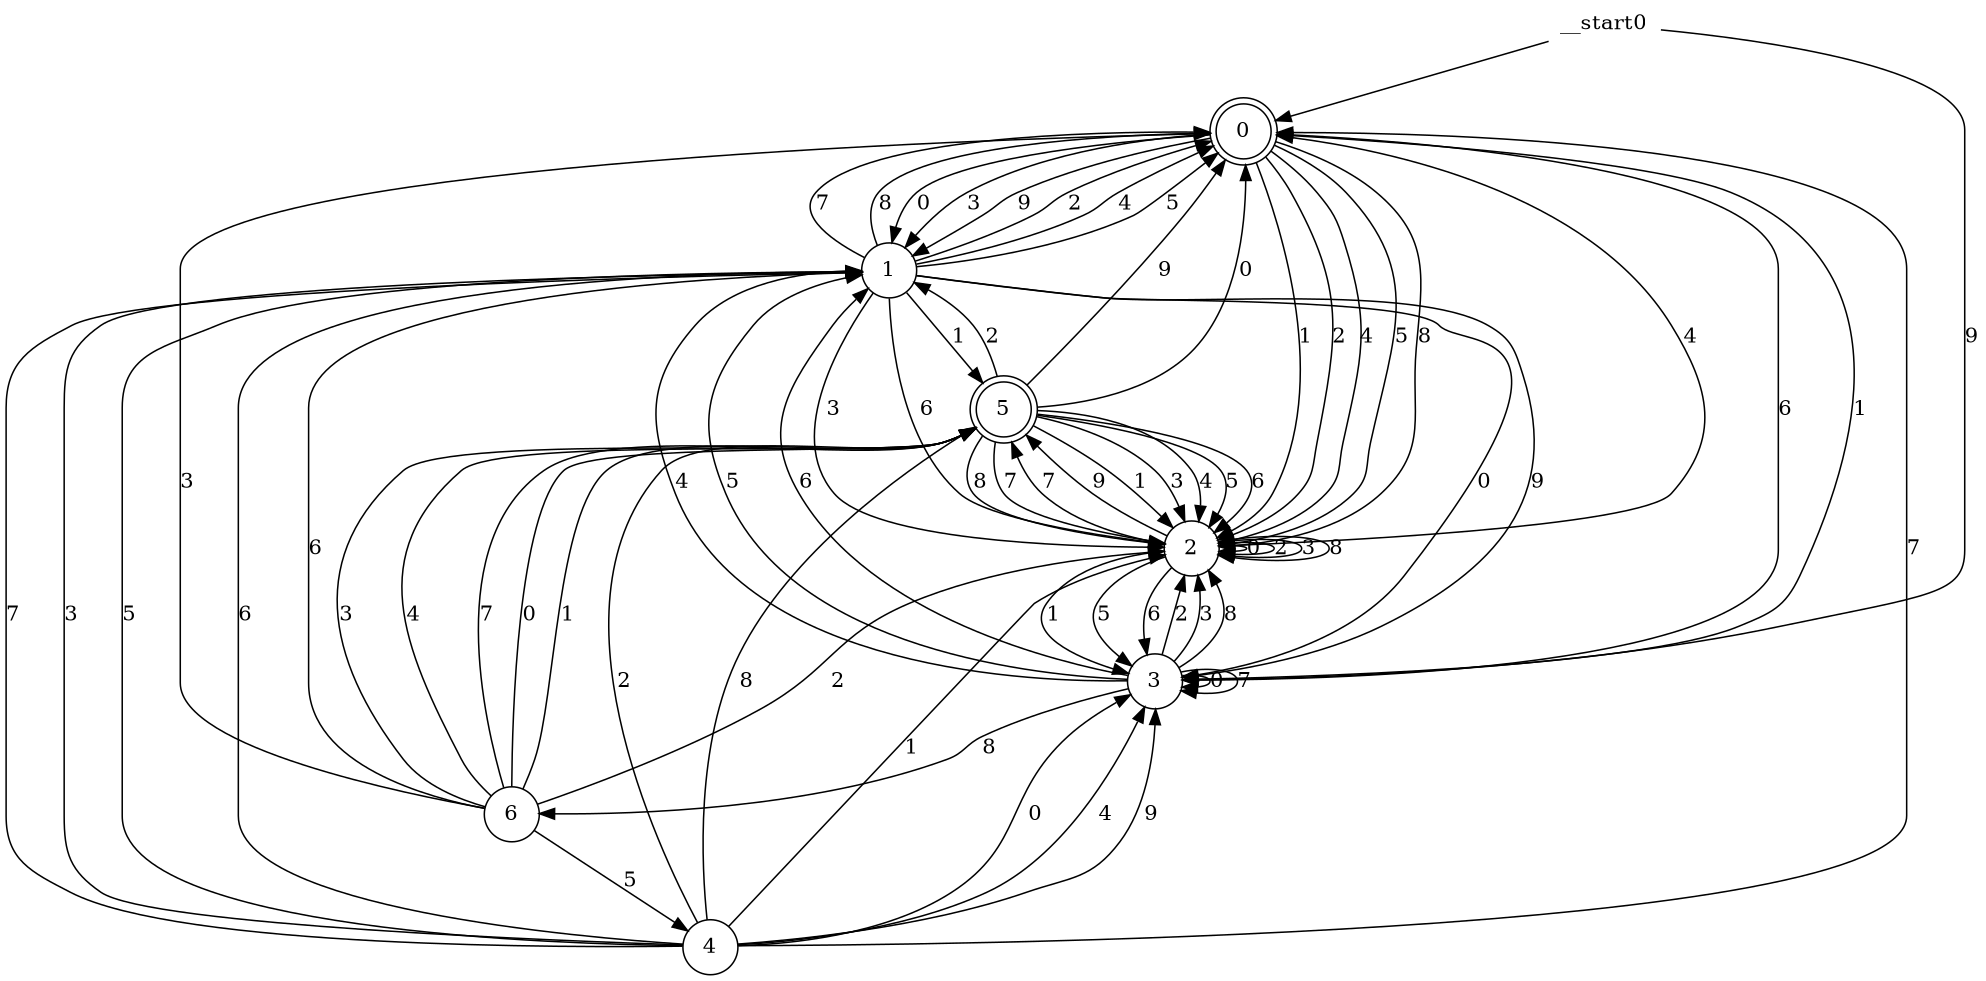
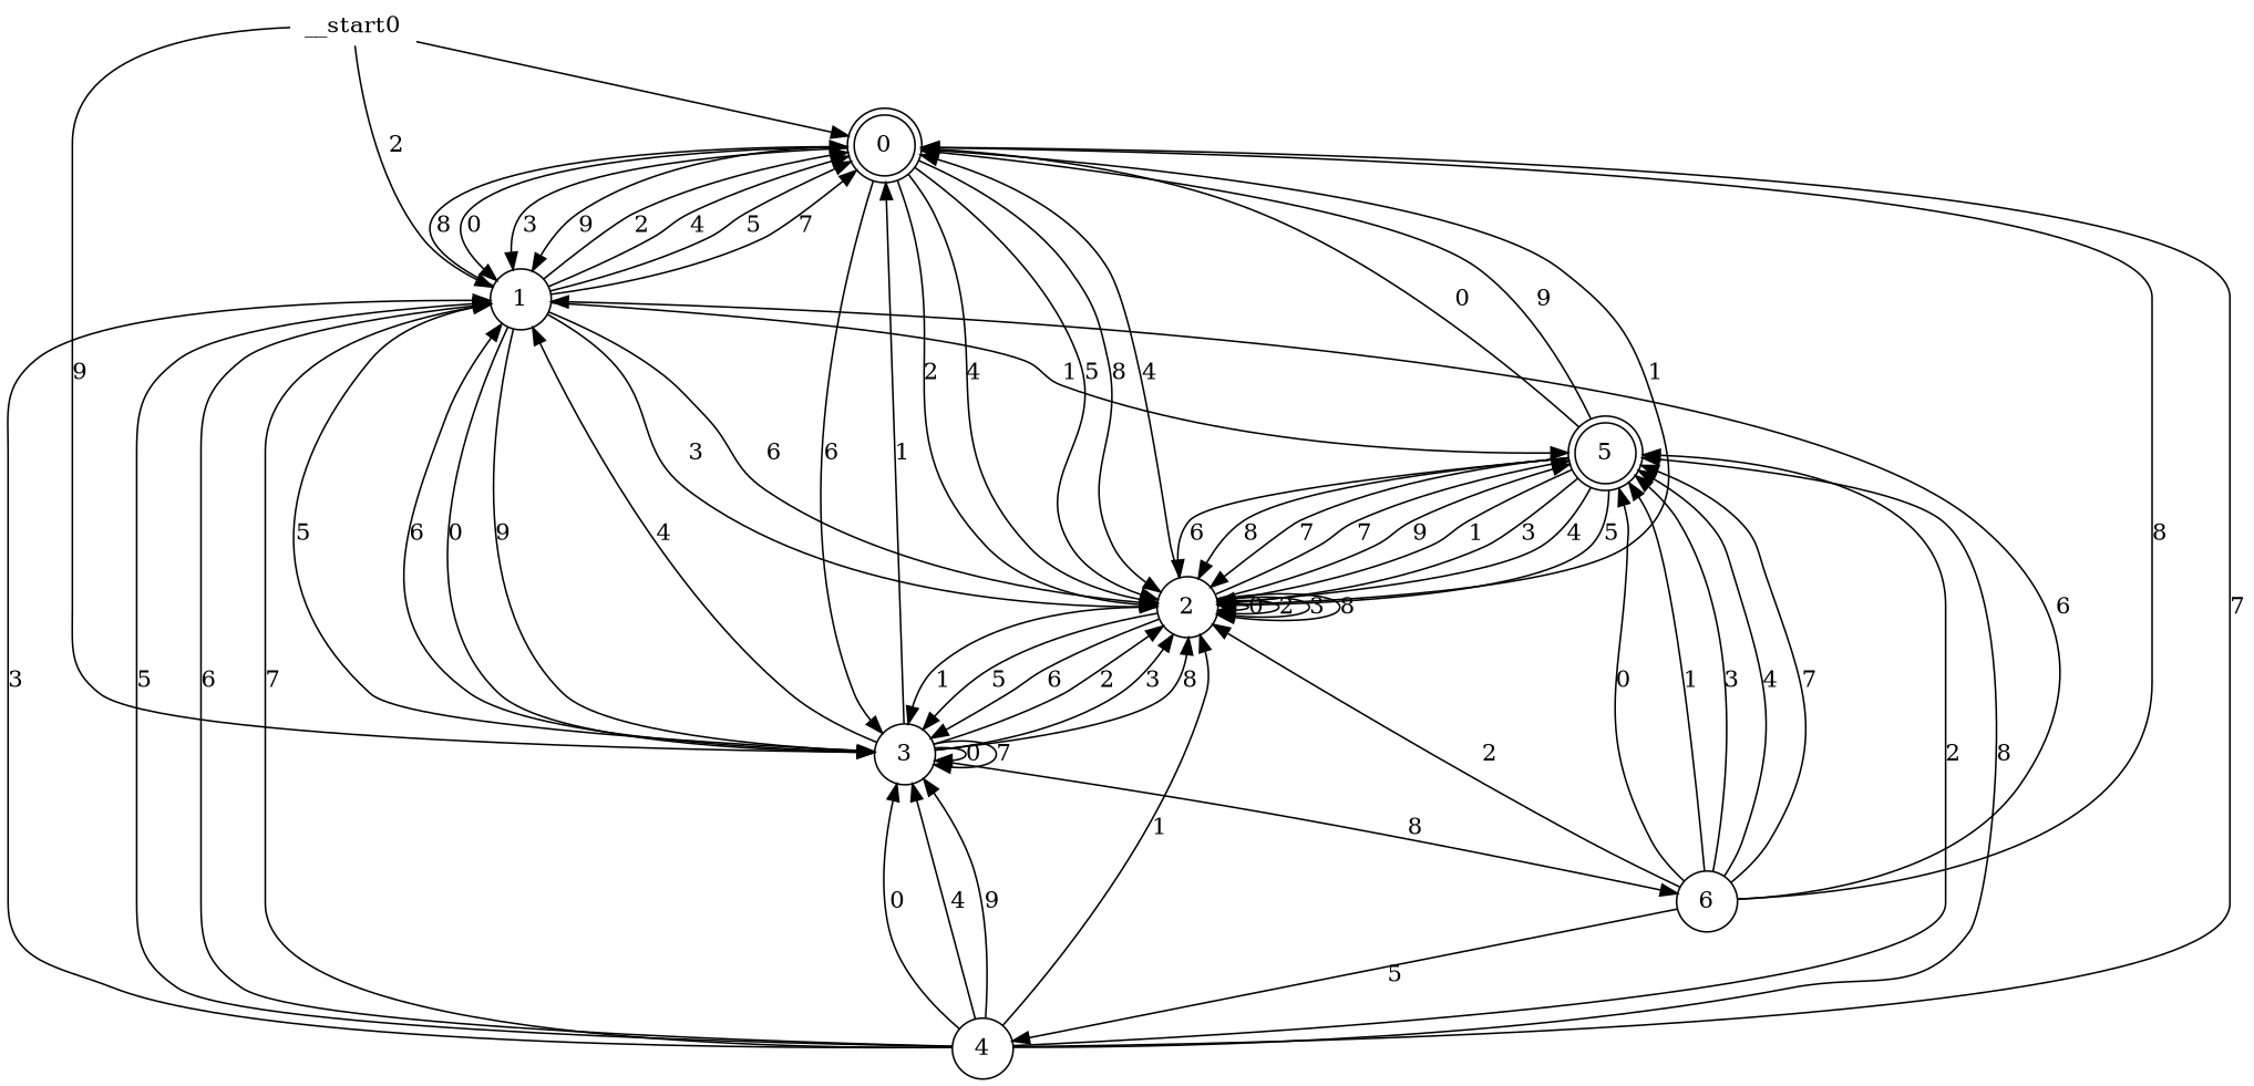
  digraph {
    node [shape=circle]
    n1 [label=0 shape=doublecircle]
    n2 [label=1]
    n3 [label=2]
    n4 [label=3]
    n5 [label=5 shape=doublecircle]
    n6 [label=6]
    n7 [label=4]
    __start0 [height=0 shape=none width=0]
    n1 -> n2 [label=0]
    n1 -> n2 [label=3]
    n1 -> n2 [label=9]
    n1 -> n3 [label=1]
    n1 -> n3 [label=2]
    n1 -> n3 [label=4]
    n1 -> n3 [label=5]
    n1 -> n3 [label=8]
    n1 -> n4 [label=6]
    n2 -> n1 [label=2]
    n2 -> n1 [label=4]
    n2 -> n1 [label=5]
    n2 -> n1 [label=7]
    n2 -> n1 [label=8]
    n2 -> n3 [label=3]
    n2 -> n3 [label=6]
    n2 -> n4 [label=0]
    n2 -> n4 [label=9]
    n2 -> n5 [label=1]
    n3 -> n1 [label=4]
    n3 -> n3 [label=0]
    n3 -> n3 [label=2]
    n3 -> n3 [label=3]
    n3 -> n3 [label=8]
    n3 -> n4 [label=1]
    n3 -> n4 [label=5]
    n3 -> n4 [label=6]
    n3 -> n5 [label=7]
    n3 -> n5 [label=9]
    n4 -> n1 [label=1]
    n4 -> n2 [label=4]
    n4 -> n2 [label=5]
    n4 -> n2 [label=6]
    n4 -> n3 [label=2]
    n4 -> n3 [label=3]
    n4 -> n3 [label=8]
    n4 -> n4 [label=0]
    n4 -> n4 [label=7]
    n4 -> n6 [label=8]
    n5 -> n1 [label=0]
    n5 -> n1 [label=9]
-   n5 -> n2 [label=2]
+   __start0 -> n2 [label=2]
    n5 -> n3 [label=1]
    n5 -> n3 [label=3]
    n5 -> n3 [label=4]
    n5 -> n3 [label=5]
    n5 -> n3 [label=6]
    n5 -> n3 [label=7]
    n5 -> n3 [label=8]
-   n6 -> n1 [label=3]
+   n6 -> n1 [label=8]
    n6 -> n2 [label=6]
    n6 -> n3 [label=2]
    n6 -> n5 [label=0]
    n6 -> n5 [label=1]
    n6 -> n5 [label=3]
    n6 -> n5 [label=4]
    n6 -> n5 [label=7]
    n6 -> n7 [label=5]
    n7 -> n1 [label=7]
    n7 -> n2 [label=3]
    n7 -> n2 [label=5]
    n7 -> n2 [label=6]
    n7 -> n2 [label=7]
    n7 -> n3 [label=1]
    n7 -> n4 [label=0]
    n7 -> n4 [label=4]
    n7 -> n4 [label=9]
    n7 -> n5 [label=2]
    n7 -> n5 [label=8]
    __start0 -> n1
    __start0 -> n4 [label=9]
  }
